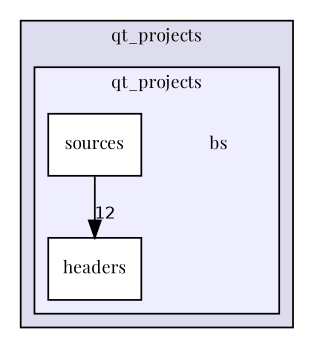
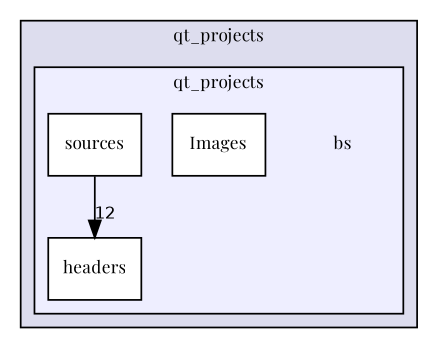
  digraph {
    compound=true
    fontname="Playfair Display"
    node [fontname="Playfair Display" fontsize=10 shape=box color=black fillcolor=white style=filled]
    n1 [label=bs shape=plaintext color="" fillcolor="" style=""]
    n2 [label=headers]
+   n3 [label=Images]
    n4 [label=sources]
    subgraph cluster_1 {
      bgcolor="#ddddee"
      fontsize=10
      label=qt_projects
      pencolor=black
      subgraph cluster_2 {
        bgcolor="#eeeeff"
        fontsize=10
        pencolor=black
        n1
        n2
+       n3
        n4
      }
    }
    n4 -> n2 [headlabel=12 labeldistance=1.5 labelfontname=Helvetica labelfontsize=10 fontname="Playfair Display"]
  }
